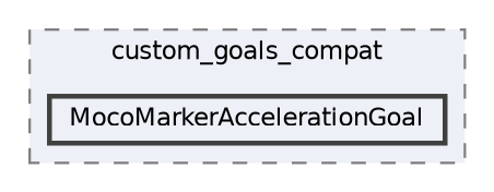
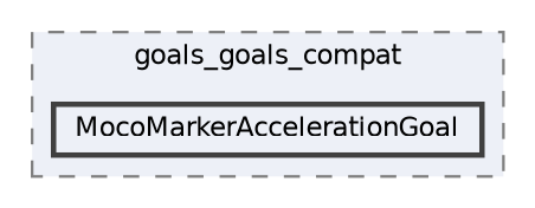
  digraph {
    compound=true
    fontname="DejaVu Sans"
    n1 [color=grey25 fillcolor="#edf0f7" fontname="DejaVu Sans" fontsize=10 height=0.2 label=MocoMarkerAccelerationGoal shape=box style="filled,bold" width=0.4]
    subgraph cluster_1 {
      bgcolor="#edf0f7"
      fontsize=10
-     label=custom_goals_compat
+     label=goals_goals_compat
      pencolor=grey50
      style="filled,dashed"
      n1
    }
  }
